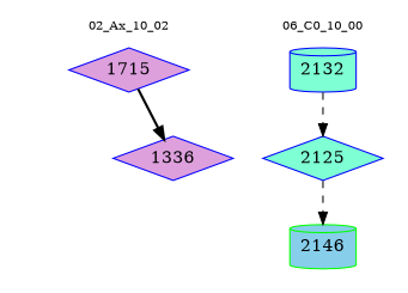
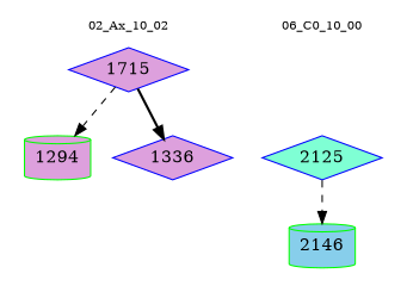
  digraph {
    node [color=blue fillcolor=plum shape=diamond style=filled]
    edge [color=black style=dashed]
    n1 [label=1715]
+   n2 [color=green label=1294 shape=cylinder]
    n3 [label=1336]
-   n4 [fillcolor=aquamarine label=2132 shape=cylinder]
    n5 [fillcolor=aquamarine label=2125]
    n6 [color=green fillcolor=skyblue label=2146 shape=cylinder]
    subgraph cluster_1 {
      color=white
      fontsize=10
      label="02_Ax_10_02"
      n1
+     n2
      n3
    }
    subgraph cluster_2 {
      color=white
      fontsize=10
      label="06_C0_10_00"
-     n4
      n5
      n6
    }
+   n1 -> n2
    n1 -> n3 [style=bold]
-   n4 -> n5
    n5 -> n6
  }
